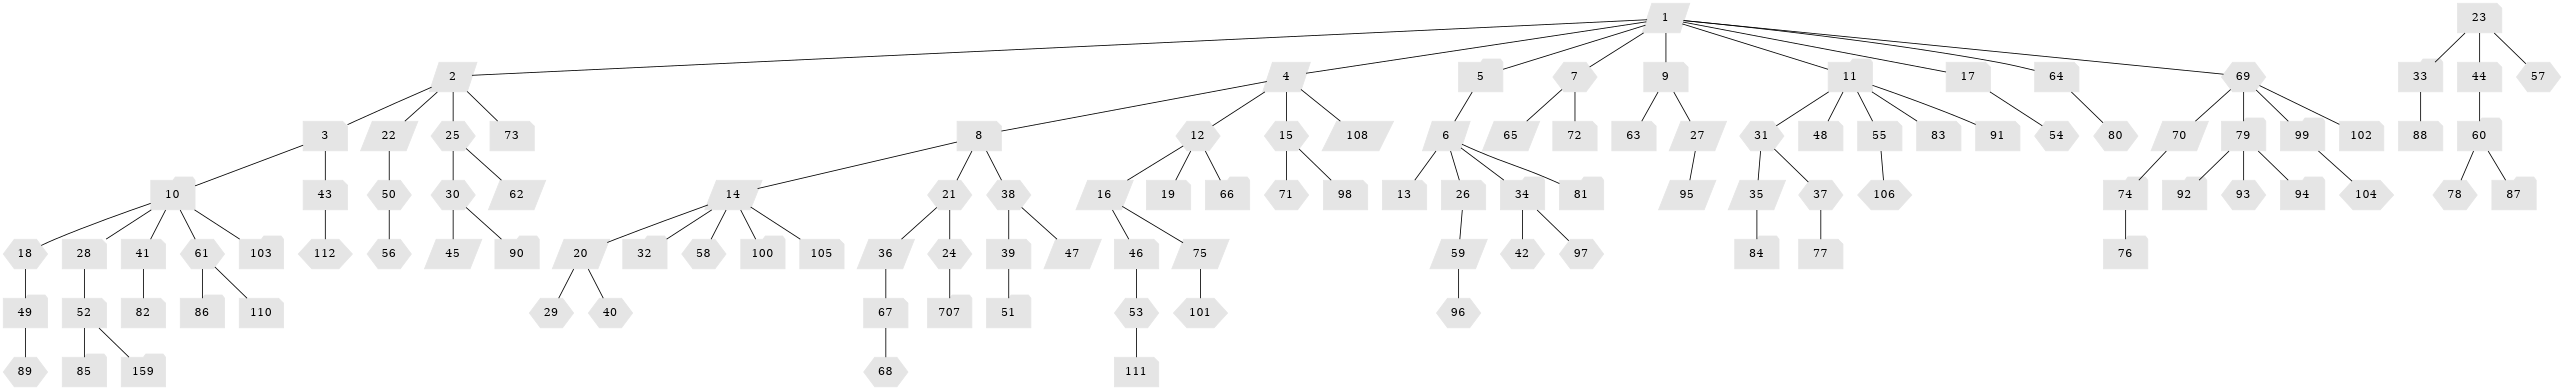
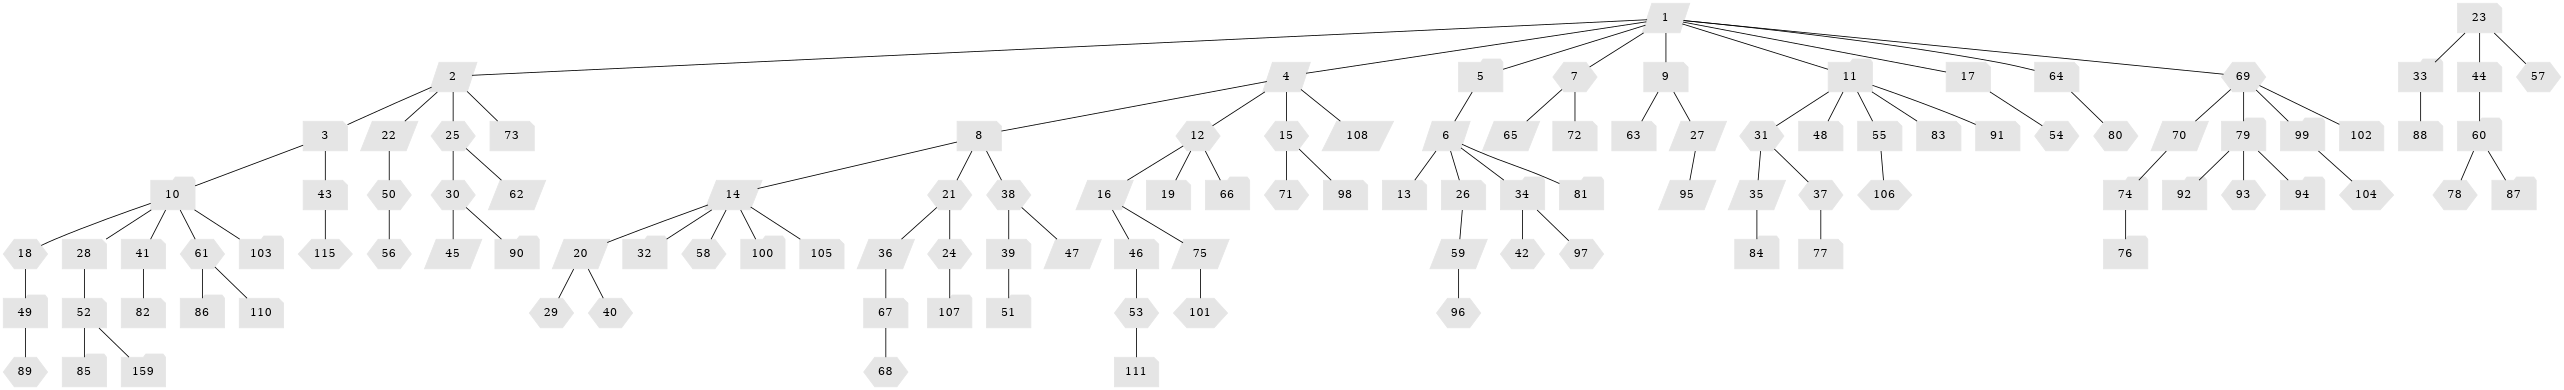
  graph {
    node [color=gray90 shape=hexagon style=filled]
    1 [shape=parallelogram]
    2 [shape=parallelogram]
    4 [shape=parallelogram]
    5 [shape=folder]
    7
    9 [shape=note]
    11 [shape=folder]
    17 [shape=note]
    64 [shape=note]
    69
    3 [shape=note]
    22 [shape=parallelogram]
    25
    73 [shape=note]
    8 [shape=note]
    12
    15
    108 [shape=parallelogram]
    6 [shape=parallelogram]
    65 [shape=parallelogram]
    72 [shape=note]
    63 [shape=note]
    27 [shape=parallelogram]
    31
    48 [shape=note]
    55 [shape=note]
    83 [shape=note]
    91 [shape=note]
    54
    80
    70 [shape=parallelogram]
    79 [shape=folder]
    99 [shape=folder]
    102 [shape=note]
    10 [shape=folder]
    43 [shape=note]
    50
    30
    62 [shape=parallelogram]
    18
    28 [shape=note]
    41 [shape=note]
    61
    103 [shape=folder]
-   112
+   112 [label=115]
    14 [shape=parallelogram]
    21
    38
    16 [shape=parallelogram]
    19 [shape=note]
    66 [shape=folder]
    71
    98 [shape=note]
    13 [shape=note]
    26 [shape=note]
    34 [shape=folder]
    81 [shape=folder]
    59 [shape=parallelogram]
    42
    97
    20 [shape=parallelogram]
    32 [shape=folder]
    58
    100 [shape=folder]
    105 [shape=note]
    36 [shape=parallelogram]
    24
    67 [shape=note]
    39 [shape=note]
    47 [shape=parallelogram]
    95 [shape=parallelogram]
    49 [shape=folder]
    52 [shape=note]
    82 [shape=note]
    86 [shape=folder]
    110 [shape=note]
    35 [shape=parallelogram]
    37
    106
    46 [shape=note]
    75 [shape=parallelogram]
    29
    40
    23 [shape=note]
    33 [shape=folder]
    44 [shape=note]
    57
    53
    101
    89
-   107 [shape=folder label=707]
+   107 [shape=folder]
    56
    88 [shape=note]
    60 [shape=folder]
    45 [shape=parallelogram]
    90 [shape=folder]
    96
    85 [shape=folder]
    n99 [label=159 shape=folder]
    84 [shape=folder]
    77 [shape=note]
    68
    51 [shape=folder]
    78
    87 [shape=folder]
    111 [shape=note]
    74 [shape=folder]
    92 [shape=folder]
    93
    94 [shape=folder]
    104
    76 [shape=folder]
    1 -- 2
    1 -- 4
    1 -- 5
    1 -- 7
    1 -- 9
    1 -- 11
    1 -- 17
    1 -- 64
    1 -- 69
    2 -- 3
    2 -- 22
    2 -- 25
    2 -- 73
    4 -- 8
    4 -- 12
    4 -- 15
    4 -- 108
    5 -- 6
    7 -- 65
    7 -- 72
    9 -- 63
    9 -- 27
    11 -- 31
    11 -- 48
    11 -- 55
    11 -- 83
    11 -- 91
    17 -- 54
    64 -- 80
    69 -- 70
    69 -- 79
    69 -- 99
    69 -- 102
    3 -- 10
    3 -- 43
    22 -- 50
    25 -- 30
    25 -- 62
    8 -- 14
    8 -- 21
    8 -- 38
    12 -- 16
    12 -- 19
    12 -- 66
    15 -- 71
    15 -- 98
    6 -- 13
    6 -- 26
    6 -- 34
    6 -- 81
    27 -- 95
    31 -- 35
    31 -- 37
    55 -- 106
    70 -- 74
    79 -- 92
    79 -- 93
    79 -- 94
    99 -- 104
    10 -- 18
    10 -- 28
    10 -- 41
    10 -- 61
    10 -- 103
    43 -- 112
    50 -- 56
    30 -- 45
    30 -- 90
    18 -- 49
    28 -- 52
    41 -- 82
    61 -- 86
    61 -- 110
    14 -- 20
    14 -- 32
    14 -- 58
    14 -- 100
    14 -- 105
    21 -- 36
    21 -- 24
    38 -- 39
    38 -- 47
    16 -- 46
    16 -- 75
    26 -- 59
    34 -- 42
    34 -- 97
    59 -- 96
    20 -- 29
    20 -- 40
    36 -- 67
    24 -- 107
    67 -- 68
    39 -- 51
    49 -- 89
    52 -- 85
    52 -- n99
    35 -- 84
    37 -- 77
    46 -- 53
    75 -- 101
    23 -- 33
    23 -- 44
    23 -- 57
    33 -- 88
    44 -- 60
    53 -- 111
    60 -- 78
    60 -- 87
    74 -- 76
  }
